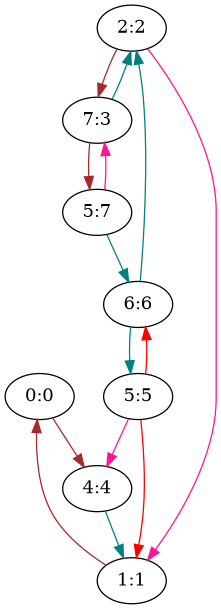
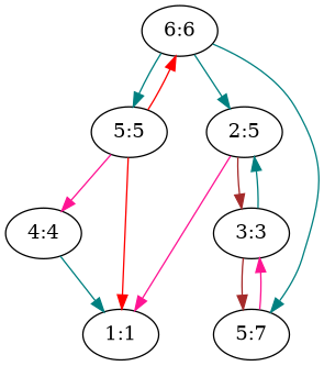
  digraph {
    edge [color=teal]
-   "0:0"
    "4:4"
    "1:1"
-   "2:2"
-   "3:3" [label="7:3"]
+   "2:2" [label="2:5"]
+   "3:3"
    n6 [label="5:7"]
    "5:5"
    "6:6"
-   "0:0" -> "4:4" [color=brown]
    "4:4" -> "1:1"
-   "1:1" -> "0:0" [color=brown]
    "2:2" -> "1:1" [color=deeppink]
    "2:2" -> "3:3" [color=brown]
    "3:3" -> "2:2"
    "3:3" -> n6 [color=brown]
    n6 -> "3:3" [color=deeppink]
    "5:5" -> "4:4" [color=deeppink]
    "5:5" -> "1:1" [color=red]
    "5:5" -> "6:6" [color=red]
    "6:6" -> "2:2"
-   n6 -> "6:6"
+   "6:6" -> n6
    "6:6" -> "5:5"
  }
